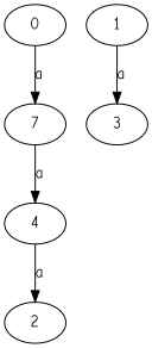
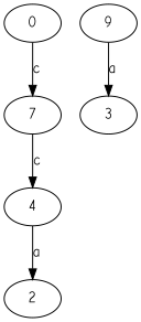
  strict digraph {
    fontname="Comic Neue"
    node [fontname="Comic Neue"]
    edge [fontname="Comic Neue"]
    0
    7
    4
-   1
+   1 [label=9]
    3
    2
-   0 -> 7 [label=a]
-   7 -> 4 [label=a]
+   0 -> 7 [label=c]
+   7 -> 4 [label=c]
    4 -> 2 [label=a]
    1 -> 3 [label=a]
  }
